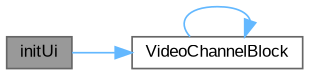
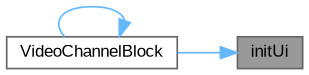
  digraph {
    rankdir=RL
    fontname="Liberation Sans"
    node [fontname="Liberation Sans" fontsize=10 shape=box style=filled]
    edge [color=steelblue1 dir=back fontname="Liberation Sans" fontsize=10 labelfontname=Helvetica labelfontsize=10 style=solid]
    n1 [color=gray40 fillcolor=grey60 fontcolor=black height=0.2 label=initUi width=0.4]
    n2 [color=grey40 fillcolor=white height=0.2 label=VideoChannelBlock width=0.4]
-   n2 -> n1
+   n1 -> n2
    n2 -> n2
  }
